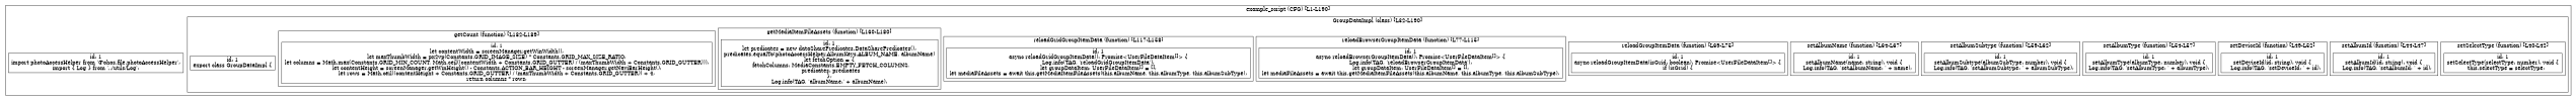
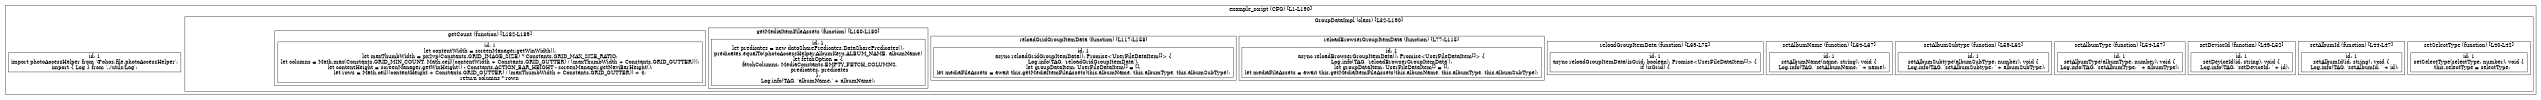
  digraph {
    node [shape=box]
    n1 [label="id: 1\nsetSelectType(selectType: number): void {\n    this.selectType = selectType;"]
    n2 [label="id: 1\nsetAlbumId(id: string): void {\n    Log.info(TAG, 'setAlbumId: ' + id);"]
    n3 [label="id: 1\nsetDeviceId(id: string): void {\n    Log.info(TAG, 'setDeviceId: ' + id);"]
    n4 [label="id: 1\nsetAlbumType(albumType: number): void {\nLog.info(TAG, 'setAlbumType: ' + albumType);"]
    n5 [label="id: 1\nsetAlbumSubtype(albumSubType: number): void {\n    Log.info(TAG, 'setAlbumSubtype: ' + albumSubType);"]
    n6 [label="id: 1\nsetAlbumName(name: string): void {\n    Log.info(TAG, 'setAlbumName: ' + name);"]
    n7 [label="id: 1\nasync reloadGroupItemData(isGrid: boolean): Promise<UserFileDataItem[]> {\nif (isGrid) {"]
    n8 [label="id: 1\nasync reloadBrowserGroupItemData(): Promise<UserFileDataItem[]> {\nLog.info(TAG, 'reloadBrowserGroupItemData');\nlet groupDataItem: UserFileDataItem[] = [];\nlet mediaFileAssets = await this.getMediaItemFileAssets(this.albumName, this.albumType, this.albumSubType);"]
    n9 [label="id: 1\nasync reloadGridGroupItemData(): Promise<UserFileDataItem[]> {\nLog.info(TAG, 'reloadGridGroupItemData');\nlet groupDataItem: UserFileDataItem[] = [];\nlet mediaFileAssets = await this.getMediaItemFileAssets(this.albumName, this.albumType, this.albumSubType);"]
    n10 [label="id: 1\nlet predicates = new dataSharePredicates.DataSharePredicates();\npredicates.equalTo(photoAccessHelper.AlbumKeys.ALBUM_NAME, albumName)\nlet fetchOption = {\n  fetchColumns: MediaConstants.EMPTY_FETCH_COLUMNS,\n  predicates: predicates\n};\nLog.info(TAG, 'albumName:' + albumName);"]
    n11 [label="id: 1\nlet contentWidth = screenManager.getWinWidth();\nlet maxThumbWidth = px2vp(Constants.GRID_IMAGE_SIZE) * Constants.GRID_MAX_SIZE_RATIO;\nlet columns = Math.max(Constants.GRID_MIN_COUNT, Math.ceil((contentWidth + Constants.GRID_GUTTER) / (maxThumbWidth + Constants.GRID_GUTTER)));\nlet contentHeight = screenManager.getWinHeight() - Constants.ACTION_BAR_HEIGHT - screenManager.getNaviBarHeight();\nlet rows = Math.ceil((contentHeight + Constants.GRID_GUTTER) / (maxThumbWidth + Constants.GRID_GUTTER)) + 4;\nreturn columns * rows;"]
-   n12 [label="id: 1\nexport class GroupDataImpl {"]
    n13 [label="id: 1\nimport photoAccessHelper from '@ohos.file.photoAccessHelper';\nimport { Log } from '../utils/Log';"]
    subgraph cluster_1 {
      label="example_script (CFG) [L1-L190]"
      n13
      subgraph cluster_2 {
        label="GroupDataImpl (class) [L32-L190]"
-       n12
        subgraph cluster_3 {
          label="setSelectType (function) [L40-L42]"
          n1
        }
        subgraph cluster_4 {
          label="setAlbumId (function) [L44-L47]"
          n2
        }
        subgraph cluster_5 {
          label="setDeviceId (function) [L49-L52]"
          n3
        }
        subgraph cluster_6 {
          label="setAlbumType (function) [L54-L57]"
          n4
        }
        subgraph cluster_7 {
          label="setAlbumSubtype (function) [L59-L62]"
          n5
        }
        subgraph cluster_8 {
          label="setAlbumName (function) [L64-L67]"
          n6
        }
        subgraph cluster_9 {
          label="reloadGroupItemData (function) [L69-L75]"
          n7
        }
        subgraph cluster_10 {
          label="reloadBrowserGroupItemData (function) [L77-L115]"
          n8
        }
        subgraph cluster_11 {
          label="reloadGridGroupItemData (function) [L117-L158]"
          n9
        }
        subgraph cluster_12 {
          label="getMediaItemFileAssets (function) [L160-L180]"
          n10
        }
        subgraph cluster_13 {
          label="getCount (function) [L182-L189]"
          n11
        }
      }
    }
  }
